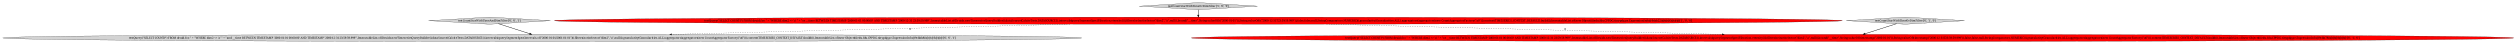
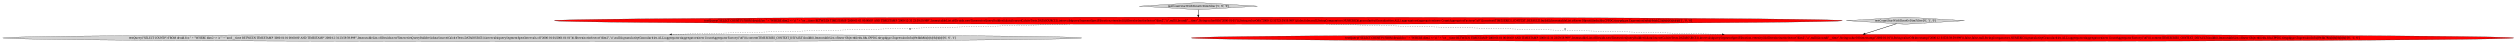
  digraph {
    fontname="Noto Serif"
    node [fillcolor=lightgray shape=diamond style=filled fontname="Noto Serif"]
    edge [style=bold fontname="Noto Serif"]
-   n1 [label="testCountStarWithTimeAndDimFilter['0', '0', '1']"]
    n2 [label="testQuery(\"SELECT COUNT(*) FROM druid.foo \" + \"WHERE dim2 <> 'a' \" + \"and __time BETWEEN TIMESTAMP '2000-01-01 00:00:00' AND TIMESTAMP '2000-12-31 23:59:59.999'\",ImmutableList.of(Druids.newTimeseriesQueryBuilder().dataSource(CalciteTests.DATASOURCE1).intervals(querySegmentSpec(Intervals.of(\"2000-01-01/2001-01-01\"))).filters(not(selector(\"dim2\",\"a\",null))).granularity(Granularities.ALL).aggregators(aggregators(new CountAggregatorFactory(\"a0\"))).context(TIMESERIES_CONTEXT_DEFAULT).build()),ImmutableList.of(new Object((((edu.fdu.CPPDG.tinypdg.pe.ExpressionInfo@9cbbb8))@@@3@@@['0', '0', '1']" shape=ellipse]
    n3 [fillcolor=red label="testQuery(\"SELECT COUNT(*) FROM druid.foo \" + \"WHERE dim2 <> 'a' \" + \"or __time BETWEEN TIMESTAMP '2000-01-01 00:00:00' AND TIMESTAMP '2000-12-31 23:59:59.999'\",ImmutableList.of(Druids.newTimeseriesQueryBuilder().dataSource(CalciteTests.DATASOURCE1).intervals(querySegmentSpec(Filtration.eternity())).filters(or(not(selector(\"dim2\",\"a\",null)),bound(\"__time\",String.valueOf(t(\"2000-01-01\")),String.valueOf(t(\"2000-12-31T23:59:59.999\")),false,false,null,StringComparators.NUMERIC))).granularity(Granularities.ALL).aggregators(aggregators(new CountAggregatorFactory(\"a0\"))).context(TIMESERIES_CONTEXT_DEFAULT).build()),ImmutableList.of(new Object((((edu.fdu.CPPDG.tinypdg.pe.ExpressionInfo@9cbb22))@@@3@@@['1', '0', '0']" shape=ellipse]
    n4 [fillcolor=red label="testQuery(\"SELECT COUNT(*) FROM druid.foo \" + \"WHERE dim2 <> 'a' \" + \"or __time BETWEEN TIMESTAMP '2000-01-01 00:00:00' AND TIMESTAMP '2000-12-31 23:59:59.999'\",ImmutableList.of(Druids.newTimeseriesQueryBuilder().dataSource(CalciteTests.DATASOURCE1).intervals(querySegmentSpec(Filtration.eternity())).filters(or(not(selector(\"dim2\",\"a\",null)),bound(\"__time\",String.valueOf(timestamp(\"2000-01-01\")),String.valueOf(timestamp(\"2000-12-31T23:59:59.999\")),false,false,null,StringComparators.NUMERIC))).granularity(Granularities.ALL).aggregators(aggregators(new CountAggregatorFactory(\"a0\"))).context(TIMESERIES_CONTEXT_DEFAULT).build()),ImmutableList.of(new Object((((edu.fdu.CPPDG.tinypdg.pe.ExpressionInfo@9cbb78))@@@3@@@['0', '1', '0']" shape=ellipse]
    n5 [label="testCountStarWithTimeOrDimFilter['0', '1', '0']"]
    n6 [label="testCountStarWithTimeOrDimFilter['1', '0', '0']"]
-   n1 -> n2
    n3 -> n2 [label=0 style=dashed]
    n3 -> n4 [label=0 style=dashed]
    n5 -> n4
    n6 -> n3
  }
